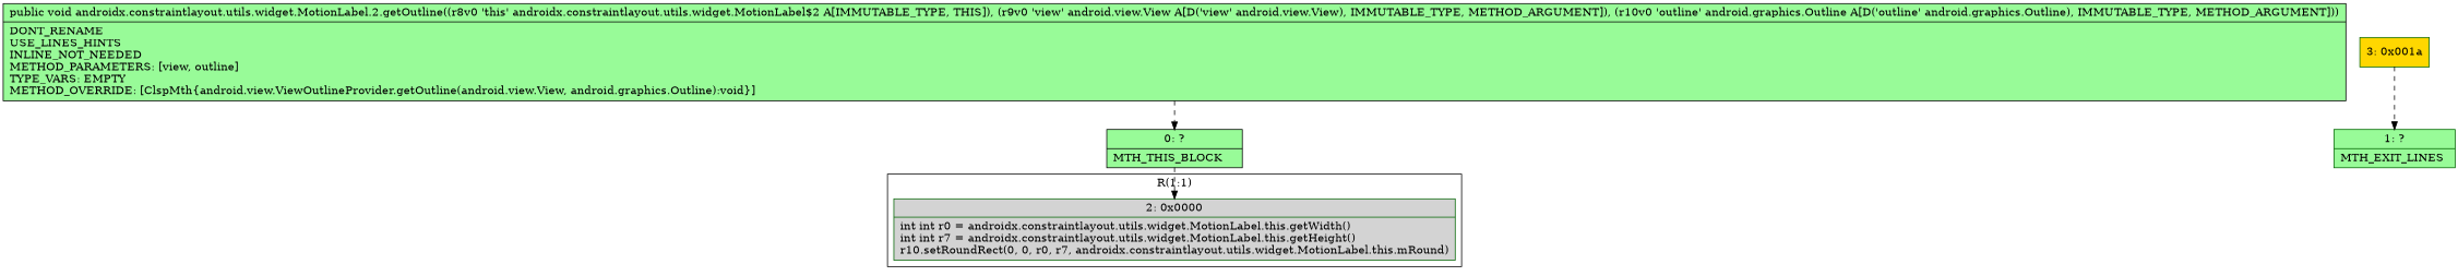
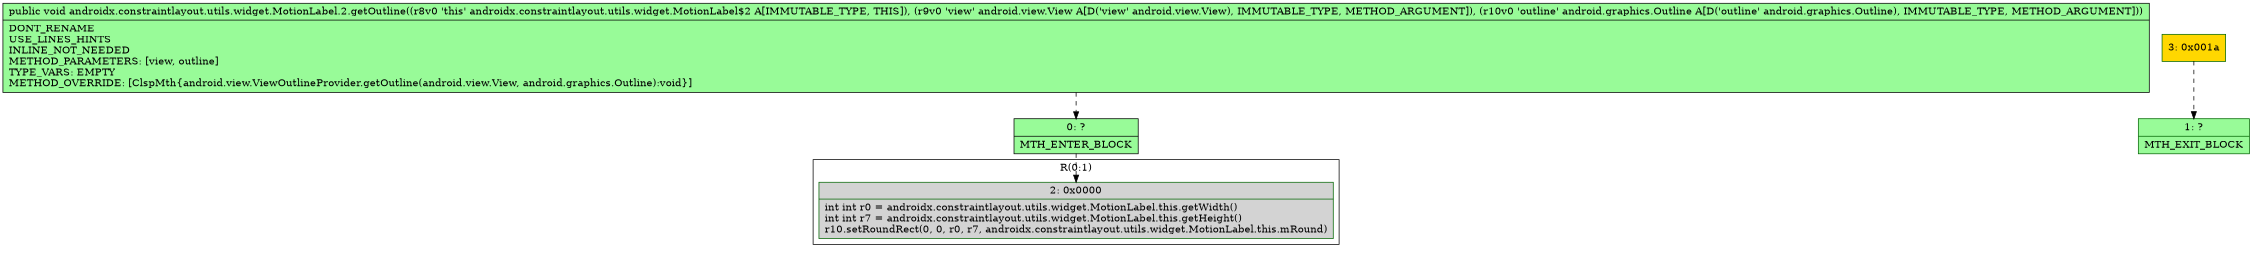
  digraph {
    node [color=darkgreen fillcolor=palegreen shape=record style=filled]
    edge [style=dashed]
    n1 [fillcolor=lightgrey label="{2\:\ 0x0000|int int r0 = androidx.constraintlayout.utils.widget.MotionLabel.this.getWidth()\lint int r7 = androidx.constraintlayout.utils.widget.MotionLabel.this.getHeight()\lr10.setRoundRect(0, 0, r0, r7, androidx.constraintlayout.utils.widget.MotionLabel.this.mRound)\l}"]
    n2 [fillcolor=gold label="{3\:\ 0x001a}"]
-   n3 [label="{1\:\ ?|MTH_EXIT_LINES\l}"]
-   n4 [color=black label="{0\:\ ?|MTH_THIS_BLOCK\l}"]
+   n3 [label="{1\:\ ?|MTH_EXIT_BLOCK\l}"]
+   n4 [color=black label="{0\:\ ?|MTH_ENTER_BLOCK\l}"]
    n5 [color=black label="{public void androidx.constraintlayout.utils.widget.MotionLabel.2.getOutline((r8v0 'this' androidx.constraintlayout.utils.widget.MotionLabel$2 A[IMMUTABLE_TYPE, THIS]), (r9v0 'view' android.view.View A[D('view' android.view.View), IMMUTABLE_TYPE, METHOD_ARGUMENT]), (r10v0 'outline' android.graphics.Outline A[D('outline' android.graphics.Outline), IMMUTABLE_TYPE, METHOD_ARGUMENT]))  | DONT_RENAME\lUSE_LINES_HINTS\lINLINE_NOT_NEEDED\lMETHOD_PARAMETERS: [view, outline]\lTYPE_VARS: EMPTY\lMETHOD_OVERRIDE: [ClspMth\{android.view.ViewOutlineProvider.getOutline(android.view.View, android.graphics.Outline):void\}]\l}"]
    subgraph cluster_1 {
-     label="R(1:1)"
+     label="R(0:1)"
      n1
    }
    n2 -> n3
    n4 -> n1
    n5 -> n4
  }
